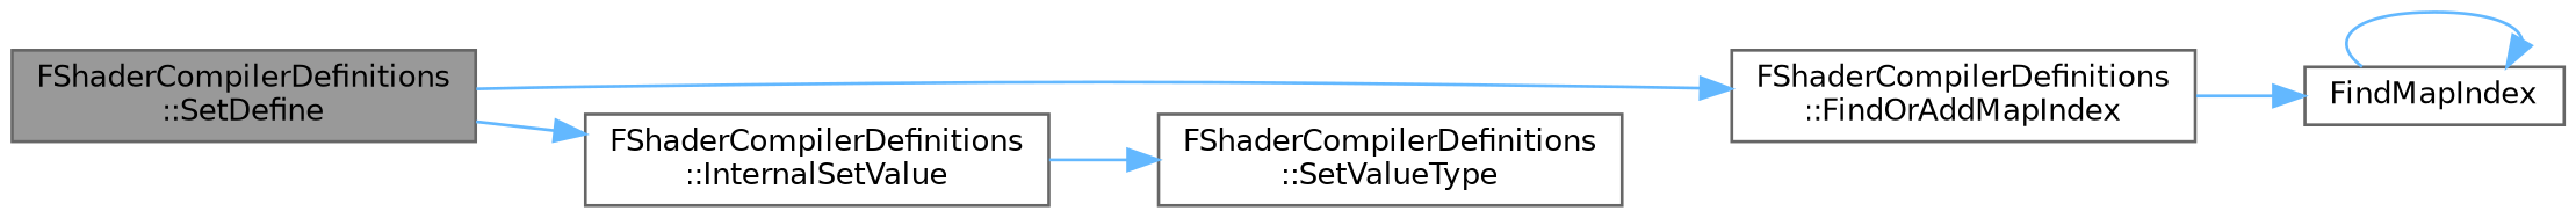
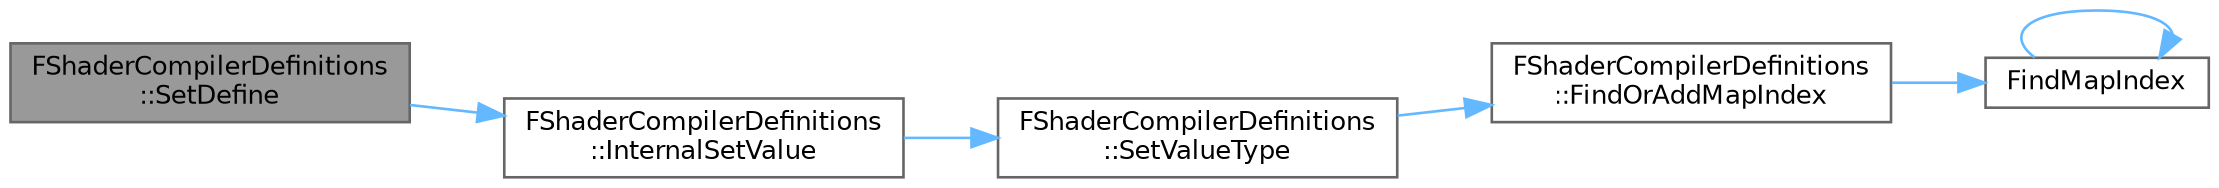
  digraph {
    fontname="DejaVu Sans"
    rankdir=LR
    node [color=grey40 fillcolor=white fontname="DejaVu Sans" fontsize=10 shape=box style=filled]
    edge [color=steelblue1 fontname="DejaVu Sans" fontsize=10 labelfontname=Helvetica labelfontsize=10 style=solid]
    n1 [color=gray40 fillcolor=grey60 fontcolor=black height=0.2 label="FShaderCompilerDefinitions\l::SetDefine" width=0.4]
    n2 [height=0.2 label="FShaderCompilerDefinitions\l::FindOrAddMapIndex" width=0.4]
    n3 [height=0.2 label="FShaderCompilerDefinitions\l::InternalSetValue" width=0.4]
    n4 [height=0.2 label=FindMapIndex width=0.4]
    n5 [height=0.2 label="FShaderCompilerDefinitions\l::SetValueType" width=0.4]
-   n1 -> n2
+   n5 -> n2
    n1 -> n3
    n2 -> n4
    n3 -> n5
    n4 -> n4
  }
